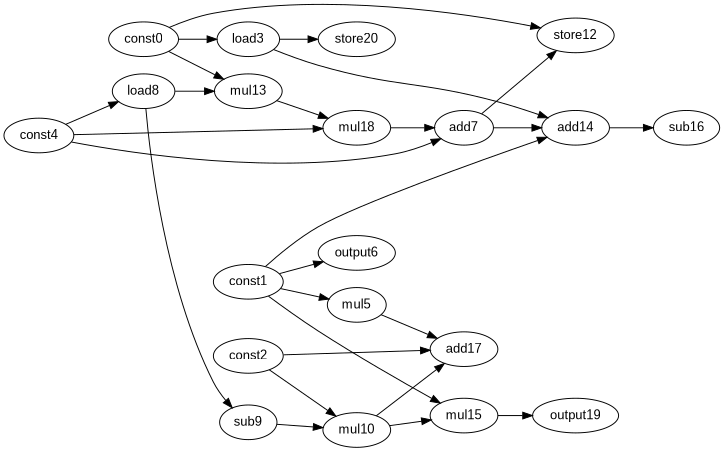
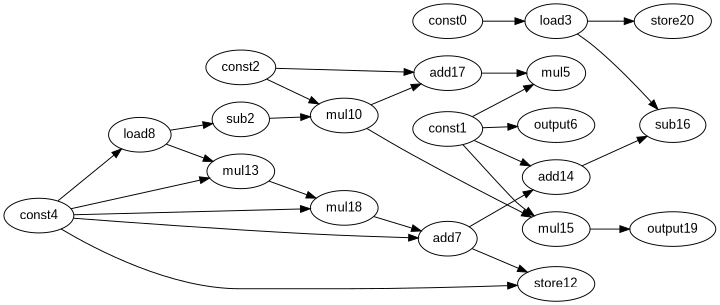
  digraph {
    fontname="Liberation Sans"
    rankdir=LR
    node [fontname="Liberation Sans" opcode=mul]
    edge [fontname="Liberation Sans" operand=0]
    const0 [opcode=const]
    load3 [opcode=load]
    store12 [opcode=store]
    mul13
    sub16 [opcode=sub]
    store20 [opcode=store]
    mul18
    const1 [opcode=const]
    mul5
    output6 [opcode=output]
    add14 [opcode=add]
    mul15
    output19 [opcode=output]
    const2 [opcode=const]
    mul10
    add17 [opcode=add]
    const4 [opcode=const]
    add7 [opcode=add]
    load8 [opcode=load]
-   sub9 [opcode=sub]
+   sub9 [opcode=sub label=sub2]
    const0 -> load3
-   const0 -> store12
-   const0 -> mul13
-   load3 -> add14
+   const4 -> store12
+   const4 -> mul13
+   load3 -> sub16
    load3 -> store20 [operand=1]
    mul13 -> mul18 [operand=1]
    mul18 -> add7
    const1 -> mul5 [operand=1]
    const1 -> output6
    const1 -> add14
    const1 -> mul15
    add14 -> sub16 [operand=1]
    mul15 -> output19
    const2 -> mul10 [operand=1]
    const2 -> add17
    mul10 -> mul15 [operand=1]
    mul10 -> add17 [operand=1]
-   mul5 -> add17
+   add17 -> mul5
    const4 -> mul18
    const4 -> add7 [operand=1]
    const4 -> load8
    add7 -> store12 [operand=1]
    add7 -> add14 [operand=1]
    load8 -> mul13 [operand=1]
    load8 -> sub9
    sub9 -> mul10
  }
